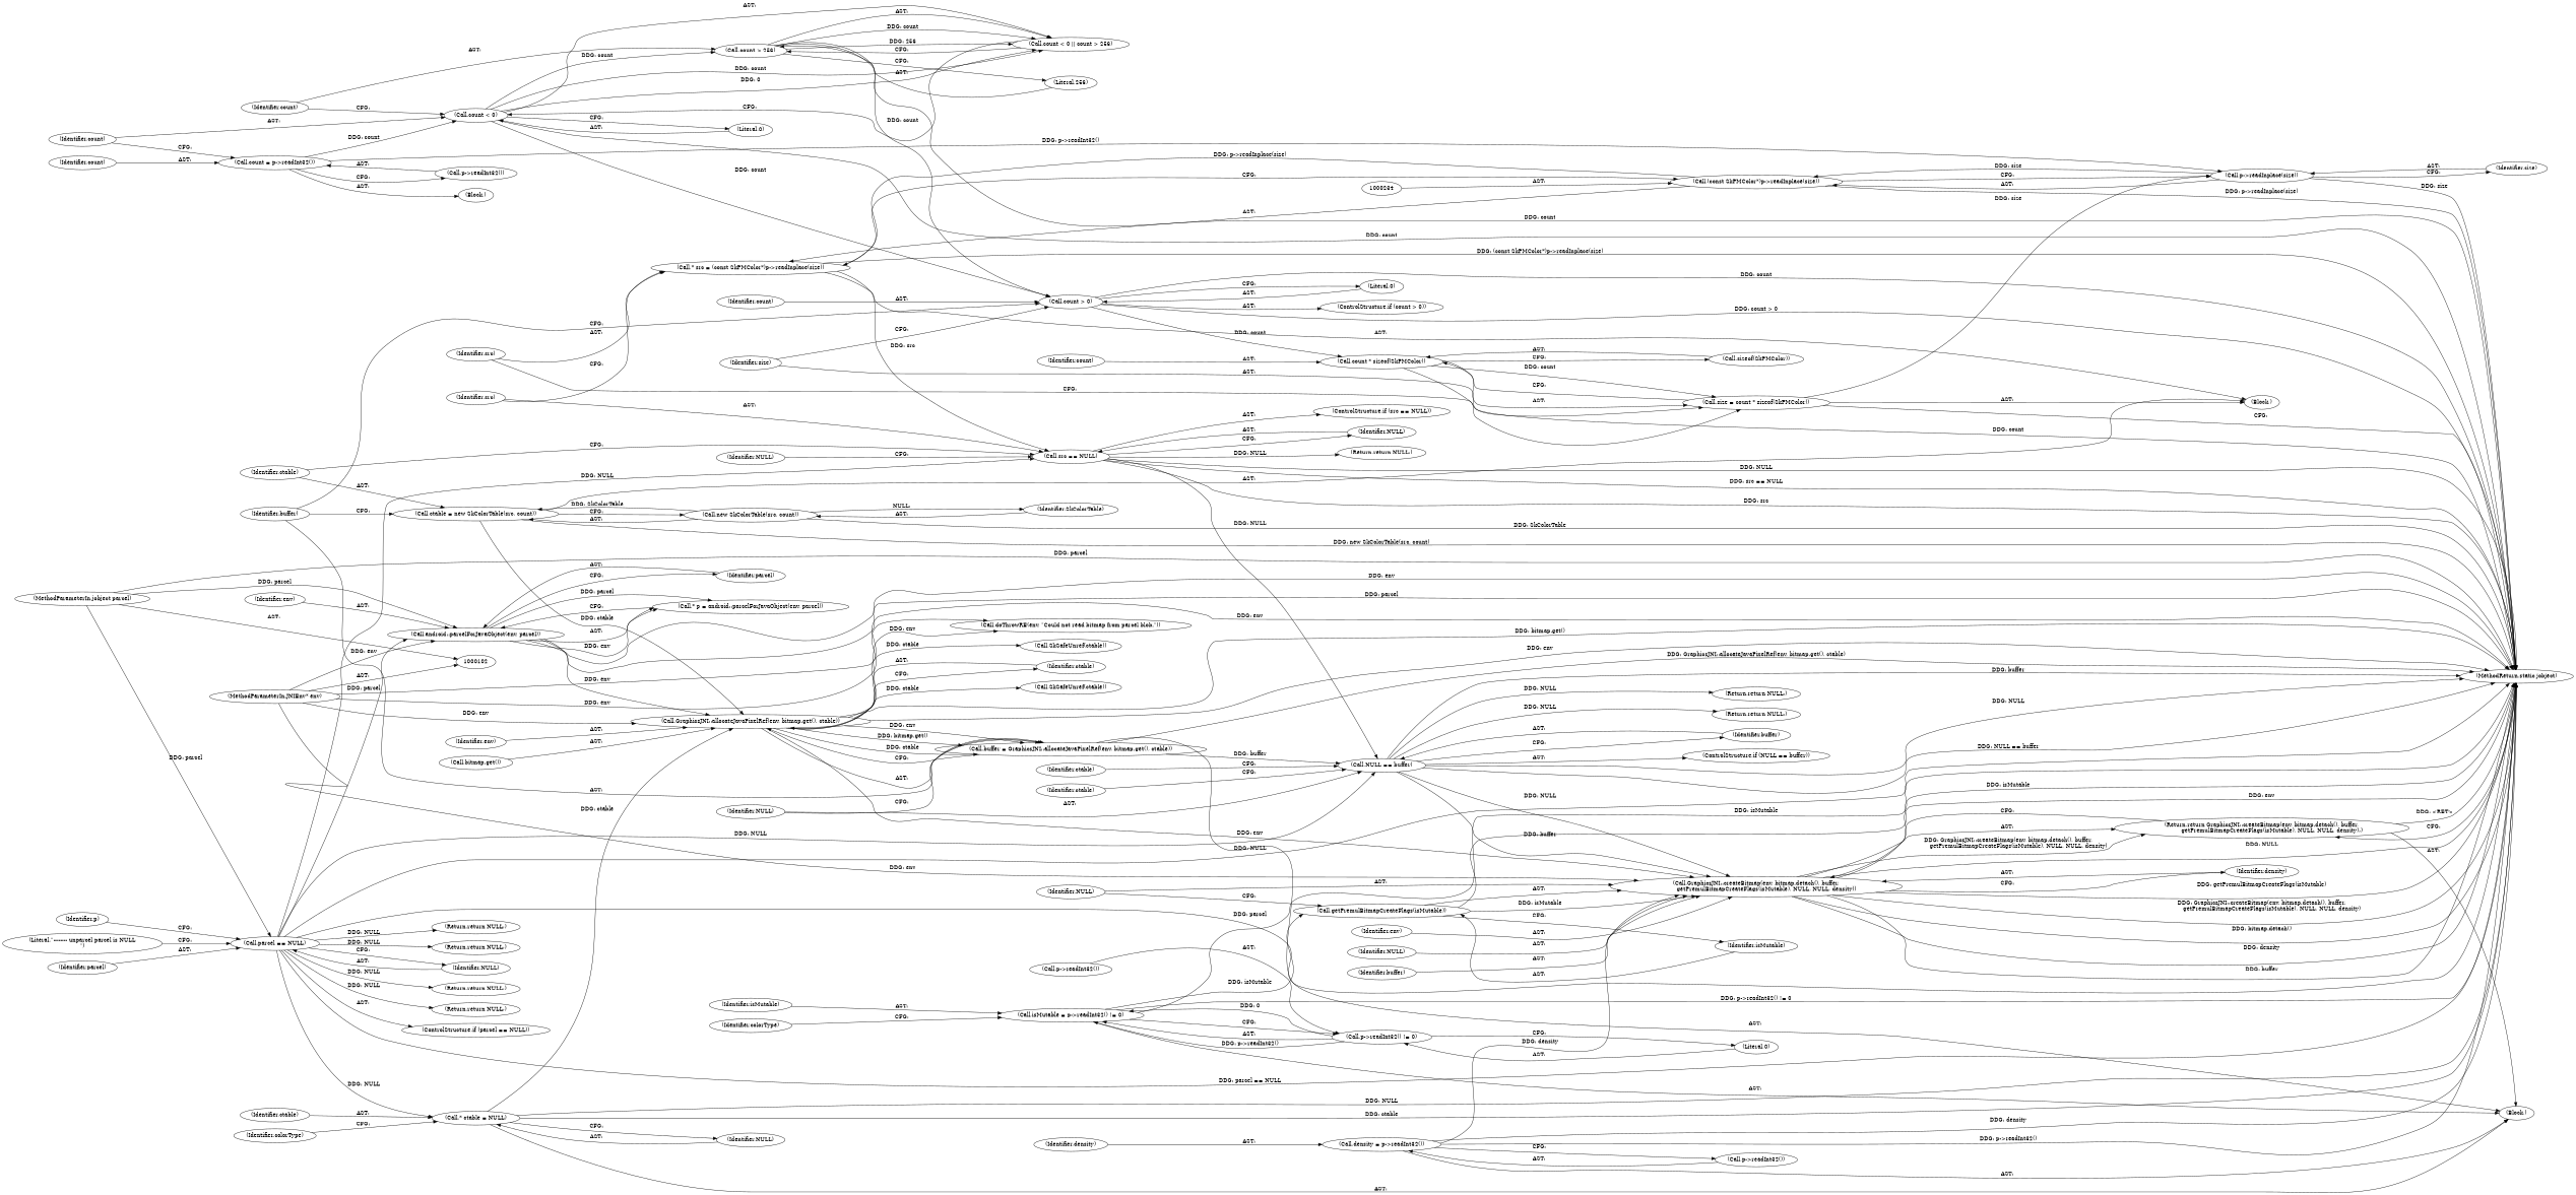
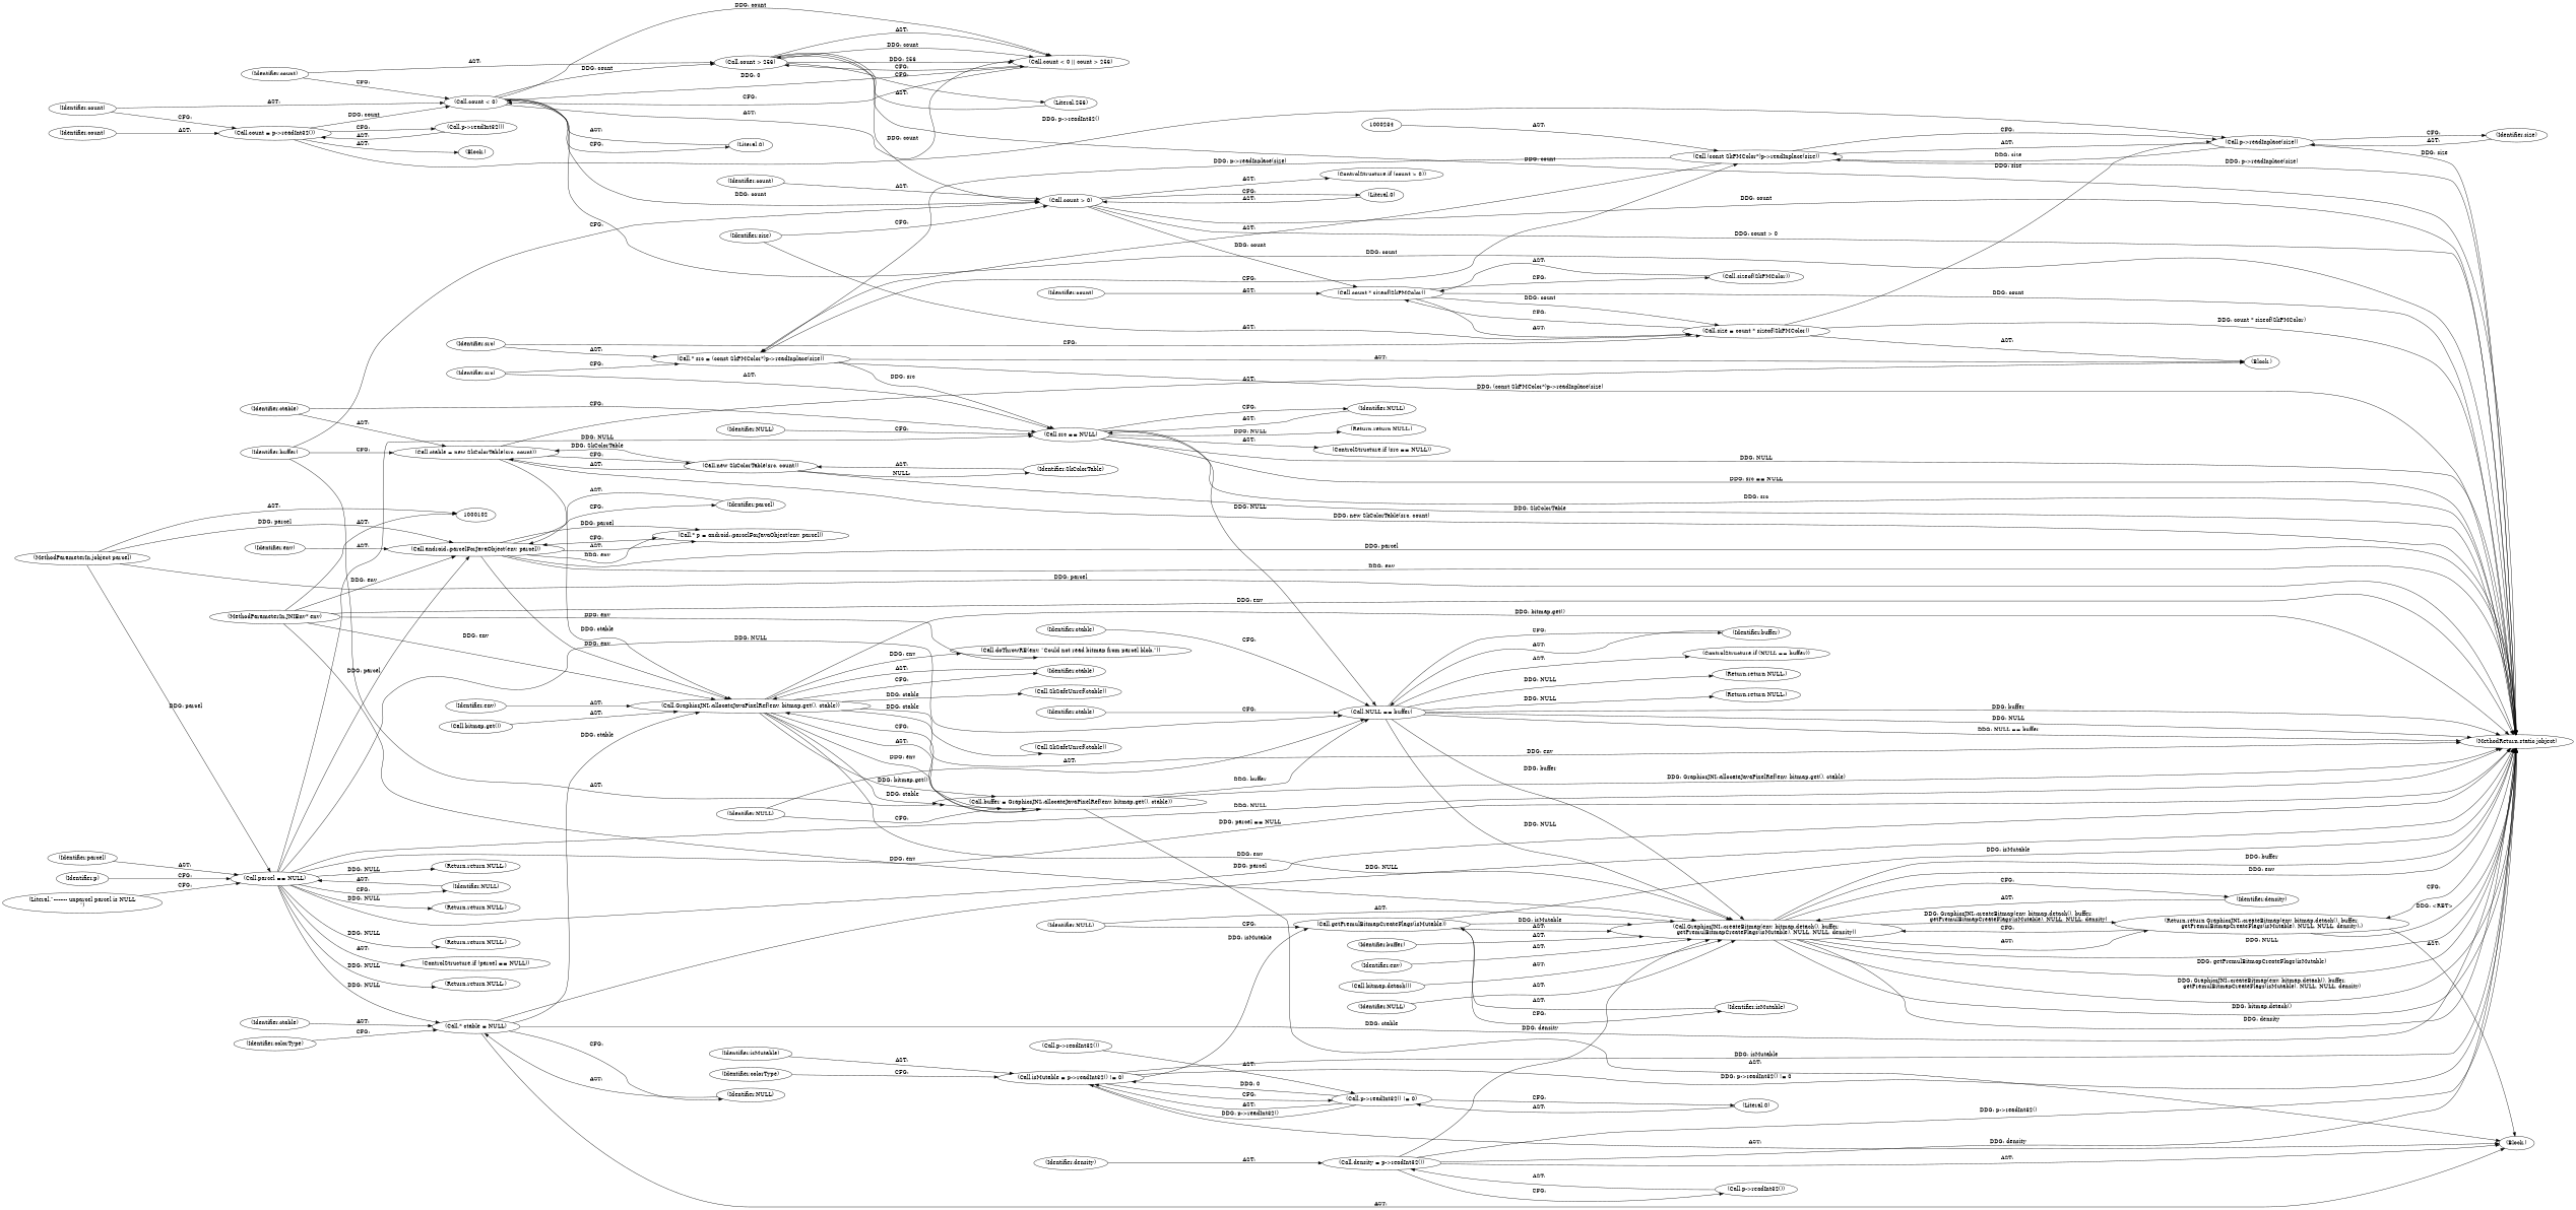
  digraph {
    rankdir=LR
    n1 [label="(Call,GraphicsJNI::createBitmap(env, bitmap.detach(), buffer,\n            getPremulBitmapCreateFlags(isMutable), NULL, NULL, density))"]
    n2 [label="(Return,return GraphicsJNI::createBitmap(env, bitmap.detach(), buffer,\n            getPremulBitmapCreateFlags(isMutable), NULL, NULL, density);)"]
    n3 [label="(Identifier,density)"]
    n4 [label="(MethodReturn,static jobject)"]
    n5 [label="(Block,)"]
    n6 [label="(Call,GraphicsJNI::allocateJavaPixelRef(env, bitmap.get(), ctable))"]
    n7 [label="(Call,buffer = GraphicsJNI::allocateJavaPixelRef(env, bitmap.get(), ctable))"]
    n8 [label="(Call,SkSafeUnref(ctable))"]
    n9 [label="(Identifier,ctable)"]
    n10 [label="(Call,SkSafeUnref(ctable))"]
    n11 [label="(Call,doThrowRE(env, \"Could not read bitmap from parcel blob.\"))"]
    n12 [label="(Call,NULL == buffer)"]
    n13 [label="(Call,android::parcelForJavaObject(env, parcel))"]
    n14 [label="(Call,* p = android::parcelForJavaObject(env, parcel))"]
    n15 [label="(Identifier,parcel)"]
    n16 [label="(MethodParameterIn,JNIEnv* env)"]
    1000102
    n18 [label="(Call,parcel == NULL)"]
    n19 [label="(Call,* ctable = NULL)"]
    n20 [label="(Call,src == NULL)"]
    n21 [label="(Return,return NULL;)"]
    n22 [label="(Identifier,NULL)"]
    n23 [label="(Return,return NULL;)"]
    n24 [label="(Return,return NULL;)"]
    n25 [label="(ControlStructure,if (parcel == NULL))"]
    n26 [label="(Return,return NULL;)"]
    n27 [label="(Identifier,NULL)"]
    n28 [label="(ControlStructure,if (NULL == buffer))"]
    n29 [label="(Return,return NULL;)"]
    n30 [label="(Return,return NULL;)"]
    n31 [label="(Identifier,buffer)"]
    n32 [label="(Identifier,NULL)"]
    n33 [label="(Return,return NULL;)"]
    n34 [label="(ControlStructure,if (src == NULL))"]
    n35 [label="(MethodParameterIn,jobject parcel)"]
    n36 [label="(Call,ctable = new SkColorTable(src, count))"]
    n37 [label="(Call,new SkColorTable(src, count))"]
    n38 [label="(Block,)"]
    n39 [label="(Identifier,SkColorTable)"]
    n40 [label="(Call,* src = (const SkPMColor*)p->readInplace(size))"]
    n41 [label="(Call,(const SkPMColor*)p->readInplace(size))"]
    n42 [label="(Call,p->readInplace(size))"]
    n43 [label="(Identifier,size)"]
    n44 [label="(Call,size = count * sizeof(SkPMColor))"]
    n45 [label="(Call,count * sizeof(SkPMColor))"]
    n46 [label="(Call,sizeof(SkPMColor))"]
    n47 [label="(Call,count > 0)"]
    n48 [label="(Literal,0)"]
    n49 [label="(ControlStructure,if (count > 0))"]
    n50 [label="(Call,count < 0)"]
    n51 [label="(Call,count > 256)"]
    n52 [label="(Call,count < 0 || count > 256)"]
    n53 [label="(Literal,0)"]
    n54 [label="(Literal,256)"]
    n55 [label="(Call,count = p->readInt32())"]
    n56 [label="(Call,p->readInt32())"]
    n57 [label="(Block,)"]
    n58 [label="(Call,getPremulBitmapCreateFlags(isMutable))"]
    n59 [label="(Identifier,isMutable)"]
    n60 [label="(Call,isMutable = p->readInt32() != 0)"]
    n61 [label="(Call,p->readInt32() != 0)"]
    n62 [label="(Literal,0)"]
    n63 [label="(Call,density = p->readInt32())"]
    n64 [label="(Call,p->readInt32())"]
    n65 [label="(Identifier,isMutable)"]
    n66 [label="(Identifier,env)"]
    n67 [label="(Identifier,buffer)"]
    n68 [label="(Call,bitmap.get())"]
+   n69 [label="(Call,bitmap.detach())"]
    n70 [label="(Identifier,parcel)"]
    n71 [label="(Identifier,p)"]
    n72 [label="(Identifier,count)"]
    n73 [label="(Literal,\"-------- unparcel parcel is NULL\n\")"]
    n74 [label="(Call,p->readInt32())"]
    n75 [label="(Identifier,env)"]
    n76 [label="(Identifier,count)"]
    n77 [label="(Identifier,src)"]
    n78 [label="(Identifier,NULL)"]
    n79 [label="(Identifier,NULL)"]
    n80 [label="(Identifier,env)"]
    n81 [label="(Identifier,colorType)"]
    n82 [label="(Identifier,src)"]
    n83 [label="(Identifier,ctable)"]
    n84 [label="(Identifier,colorType)"]
    n85 [label="(Identifier,count)"]
    n86 [label="(Identifier,NULL)"]
    n87 [label="(Identifier,ctable)"]
    n88 [label="(Identifier,density)"]
    n89 [label="(Identifier,count)"]
    n90 [label="(Identifier,buffer)"]
    n91 [label="(Identifier,NULL)"]
    n92 [label="(Identifier,count)"]
    n93 [label="(Identifier,ctable)"]
    n94 [label="(Identifier,size)"]
    n95 [label="(Identifier,ctable)"]
    1000234
    n1 -> n2 [label="AST: "]
    n1 -> n2 [label="DDG: GraphicsJNI::createBitmap(env, bitmap.detach(), buffer,\n            getPremulBitmapCreateFlags(isMutable), NULL, NULL, density)"]
    n1 -> n3 [label="CFG: "]
    n1 -> n4 [label="DDG: NULL"]
    n1 -> n4 [label="DDG: getPremulBitmapCreateFlags(isMutable)"]
    n1 -> n4 [label="DDG: GraphicsJNI::createBitmap(env, bitmap.detach(), buffer,\n            getPremulBitmapCreateFlags(isMutable), NULL, NULL, density)"]
    n1 -> n4 [label="DDG: bitmap.detach()"]
    n1 -> n4 [label="DDG: density"]
    n1 -> n4 [label="DDG: buffer"]
    n1 -> n4 [label="DDG: env"]
    n2 -> n1 [label="CFG: "]
    n2 -> n4 [label="DDG: <RET>"]
    n2 -> n5 [label="AST: "]
    n3 -> n1 [label="AST: "]
    n4 -> n2 [label="CFG: "]
    n6 -> n1 [label="DDG: env"]
    n6 -> n4 [label="DDG: bitmap.get()"]
    n6 -> n4 [label="DDG: env"]
    n6 -> n7 [label="AST: "]
    n6 -> n7 [label="DDG: env"]
    n6 -> n7 [label="DDG: bitmap.get()"]
    n6 -> n7 [label="DDG: ctable"]
    n6 -> n8 [label="DDG: ctable"]
    n6 -> n9 [label="CFG: "]
    n6 -> n10 [label="DDG: ctable"]
    n6 -> n11 [label="DDG: env"]
    n7 -> n4 [label="DDG: GraphicsJNI::allocateJavaPixelRef(env, bitmap.get(), ctable)"]
    n7 -> n5 [label="AST: "]
    n7 -> n6 [label="CFG: "]
    n7 -> n12 [label="DDG: buffer"]
    n9 -> n6 [label="AST: "]
    n12 -> n1 [label="DDG: buffer"]
    n12 -> n1 [label="DDG: NULL"]
    n12 -> n4 [label="DDG: buffer"]
    n12 -> n4 [label="DDG: NULL"]
    n12 -> n4 [label="DDG: NULL == buffer"]
    n12 -> n28 [label="AST: "]
    n12 -> n29 [label="DDG: NULL"]
    n12 -> n30 [label="DDG: NULL"]
    n12 -> n31 [label="CFG: "]
    n13 -> n4 [label="DDG: parcel"]
    n13 -> n4 [label="DDG: env"]
    n13 -> n6 [label="DDG: env"]
    n13 -> n14 [label="AST: "]
    n13 -> n14 [label="DDG: env"]
    n13 -> n14 [label="DDG: parcel"]
    n13 -> n15 [label="CFG: "]
    n14 -> n13 [label="CFG: "]
    n15 -> n13 [label="AST: "]
    n16 -> n1 [label="DDG: env"]
    n16 -> n4 [label="DDG: env"]
    n16 -> n6 [label="DDG: env"]
    n16 -> n11 [label="DDG: env"]
    n16 -> n13 [label="DDG: env"]
    n16 -> 1000102 [label="AST: "]
    n18 -> n4 [label="DDG: parcel == NULL"]
    n18 -> n4 [label="DDG: NULL"]
    n18 -> n4 [label="DDG: parcel"]
    n18 -> n12 [label="DDG: NULL"]
    n18 -> n13 [label="DDG: parcel"]
    n18 -> n19 [label="DDG: NULL"]
    n18 -> n20 [label="DDG: NULL"]
    n18 -> n21 [label="DDG: NULL"]
    n18 -> n22 [label="CFG: "]
    n18 -> n23 [label="DDG: NULL"]
    n18 -> n24 [label="DDG: NULL"]
    n18 -> n25 [label="AST: "]
    n18 -> n26 [label="DDG: NULL"]
    n19 -> n4 [label="DDG: NULL"]
    n19 -> n4 [label="DDG: ctable"]
    n19 -> n5 [label="AST: "]
    n19 -> n6 [label="DDG: ctable"]
    n19 -> n27 [label="CFG: "]
    n20 -> n4 [label="DDG: src"]
    n20 -> n4 [label="DDG: NULL"]
    n20 -> n4 [label="DDG: src == NULL"]
    n20 -> n12 [label="DDG: NULL"]
    n20 -> n32 [label="CFG: "]
    n20 -> n33 [label="DDG: NULL"]
    n20 -> n34 [label="AST: "]
    n22 -> n18 [label="AST: "]
    n27 -> n19 [label="AST: "]
    n31 -> n12 [label="AST: "]
    n32 -> n20 [label="AST: "]
    n35 -> n4 [label="DDG: parcel"]
    n35 -> n13 [label="DDG: parcel"]
    n35 -> 1000102 [label="AST: "]
    n35 -> n18 [label="DDG: parcel"]
    n36 -> n4 [label="DDG: new SkColorTable(src, count)"]
    n36 -> n6 [label="DDG: ctable"]
    n36 -> n37 [label="CFG: "]
    n36 -> n38 [label="AST: "]
    n37 -> n4 [label="DDG: SkColorTable"]
    n37 -> n36 [label="AST: "]
    n37 -> n36 [label="DDG: SkColorTable"]
    n37 -> n39 [label="NULL: "]
    n39 -> n37 [label="AST: "]
    n40 -> n4 [label="DDG: (const SkPMColor*)p->readInplace(size)"]
    n40 -> n20 [label="DDG: src"]
    n40 -> n38 [label="AST: "]
    n40 -> n41 [label="CFG: "]
    n41 -> n4 [label="DDG: p->readInplace(size)"]
    n41 -> n40 [label="AST: "]
    n41 -> n40 [label="DDG: p->readInplace(size)"]
    n41 -> n42 [label="CFG: "]
    n42 -> n4 [label="DDG: size"]
    n42 -> n41 [label="AST: "]
    n42 -> n41 [label="DDG: size"]
    n42 -> n43 [label="CFG: "]
    n43 -> n42 [label="AST: "]
-   n44 -> n4 [label="CFG: "]
+   n44 -> n4 [label="DDG: count * sizeof(SkPMColor)"]
    n44 -> n38 [label="AST: "]
    n44 -> n42 [label="DDG: size"]
    n44 -> n45 [label="CFG: "]
    n45 -> n4 [label="DDG: count"]
    n45 -> n44 [label="AST: "]
    n45 -> n44 [label="DDG: count"]
    n45 -> n46 [label="CFG: "]
    n46 -> n45 [label="AST: "]
    n47 -> n4 [label="DDG: count > 0"]
    n47 -> n4 [label="DDG: count"]
    n47 -> n45 [label="DDG: count"]
    n47 -> n48 [label="CFG: "]
    n47 -> n49 [label="AST: "]
    n48 -> n47 [label="AST: "]
    n50 -> n4 [label="DDG: count"]
    n50 -> n47 [label="DDG: count"]
    n50 -> n51 [label="DDG: count"]
    n50 -> n52 [label="AST: "]
    n50 -> n52 [label="DDG: count"]
    n50 -> n52 [label="DDG: 0"]
    n50 -> n53 [label="CFG: "]
    n51 -> n4 [label="DDG: count"]
    n51 -> n47 [label="DDG: count"]
    n51 -> n52 [label="AST: "]
    n51 -> n52 [label="DDG: count"]
    n51 -> n52 [label="DDG: 256"]
    n51 -> n54 [label="CFG: "]
    n52 -> n50 [label="CFG: "]
    n52 -> n51 [label="CFG: "]
    n53 -> n50 [label="AST: "]
    n54 -> n51 [label="AST: "]
    n55 -> n42 [label="DDG: p->readInt32()"]
    n55 -> n50 [label="DDG: count"]
    n55 -> n56 [label="CFG: "]
    n55 -> n57 [label="AST: "]
    n56 -> n55 [label="AST: "]
    n58 -> n1 [label="AST: "]
    n58 -> n1 [label="DDG: isMutable"]
    n58 -> n4 [label="DDG: isMutable"]
    n58 -> n59 [label="CFG: "]
    n59 -> n58 [label="AST: "]
    n60 -> n4 [label="DDG: p->readInt32() != 0"]
    n60 -> n4 [label="DDG: isMutable"]
    n60 -> n5 [label="AST: "]
    n60 -> n58 [label="DDG: isMutable"]
    n60 -> n61 [label="CFG: "]
    n61 -> n60 [label="AST: "]
    n61 -> n60 [label="DDG: p->readInt32()"]
    n61 -> n60 [label="DDG: 0"]
    n61 -> n62 [label="CFG: "]
    n62 -> n61 [label="AST: "]
    n63 -> n1 [label="DDG: density"]
    n63 -> n4 [label="DDG: p->readInt32()"]
    n63 -> n4 [label="DDG: density"]
    n63 -> n5 [label="AST: "]
    n63 -> n64 [label="CFG: "]
    n64 -> n63 [label="AST: "]
    n65 -> n60 [label="AST: "]
    n66 -> n1 [label="AST: "]
    n67 -> n7 [label="AST: "]
    n67 -> n36 [label="CFG: "]
    n67 -> n47 [label="CFG: "]
    n68 -> n6 [label="AST: "]
+   n69 -> n1 [label="AST: "]
    n70 -> n18 [label="AST: "]
    n71 -> n18 [label="CFG: "]
    n72 -> n55 [label="AST: "]
    n73 -> n18 [label="CFG: "]
    n74 -> n61 [label="AST: "]
    n75 -> n13 [label="AST: "]
    n76 -> n50 [label="CFG: "]
    n76 -> n51 [label="AST: "]
    n77 -> n40 [label="AST: "]
    n77 -> n44 [label="CFG: "]
    n78 -> n20 [label="CFG: "]
    n79 -> n1 [label="AST: "]
    n80 -> n6 [label="AST: "]
    n81 -> n60 [label="CFG: "]
    n82 -> n20 [label="AST: "]
    n82 -> n40 [label="CFG: "]
    n83 -> n12 [label="CFG: "]
    n84 -> n19 [label="CFG: "]
    n85 -> n47 [label="AST: "]
    n86 -> n1 [label="AST: "]
    n86 -> n58 [label="CFG: "]
    n87 -> n20 [label="CFG: "]
    n87 -> n36 [label="AST: "]
    n88 -> n63 [label="AST: "]
    n89 -> n50 [label="AST: "]
    n89 -> n55 [label="CFG: "]
    n90 -> n1 [label="AST: "]
    n91 -> n7 [label="CFG: "]
    n91 -> n12 [label="AST: "]
    n92 -> n45 [label="AST: "]
    n93 -> n12 [label="CFG: "]
    n94 -> n44 [label="AST: "]
    n94 -> n47 [label="CFG: "]
    n95 -> n19 [label="AST: "]
    1000234 -> n41 [label="AST: "]
  }
